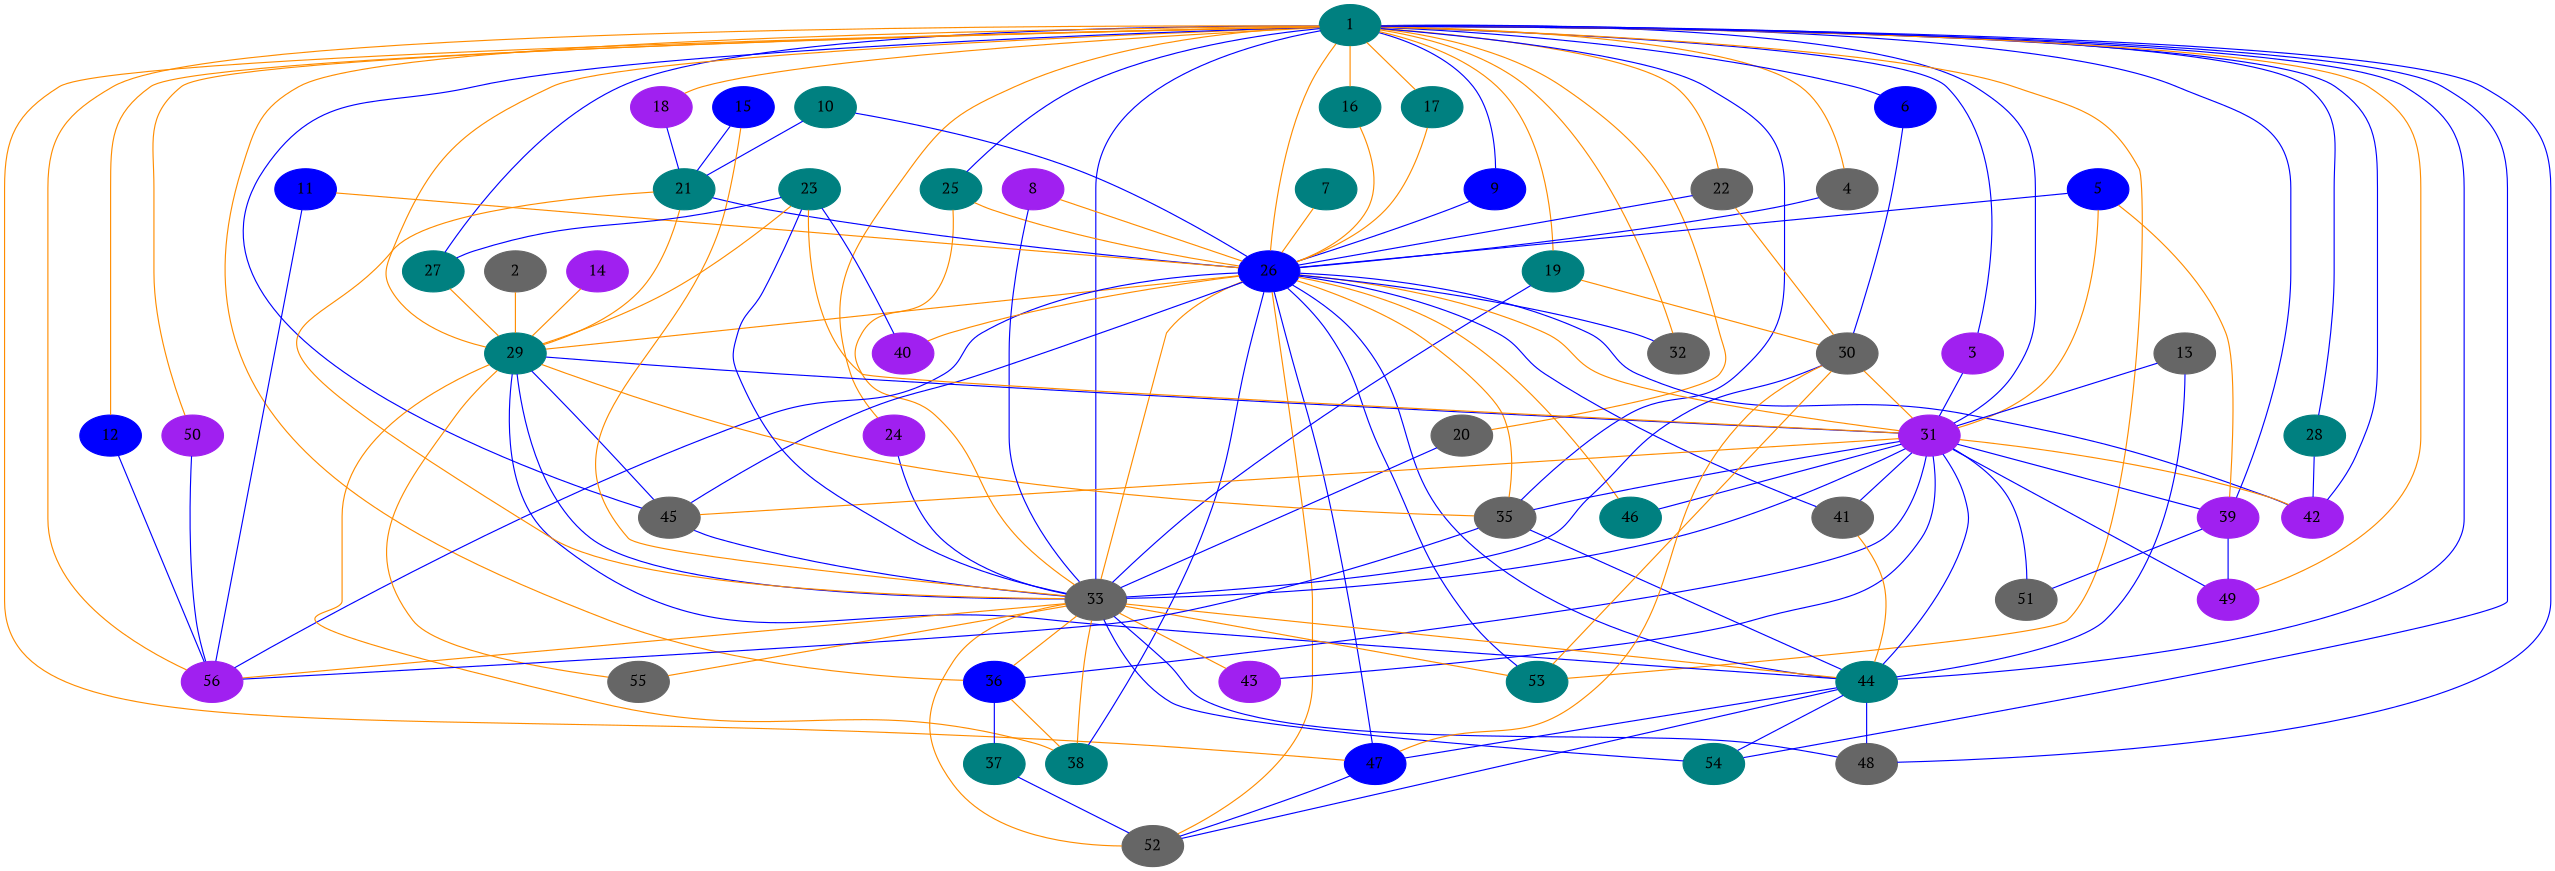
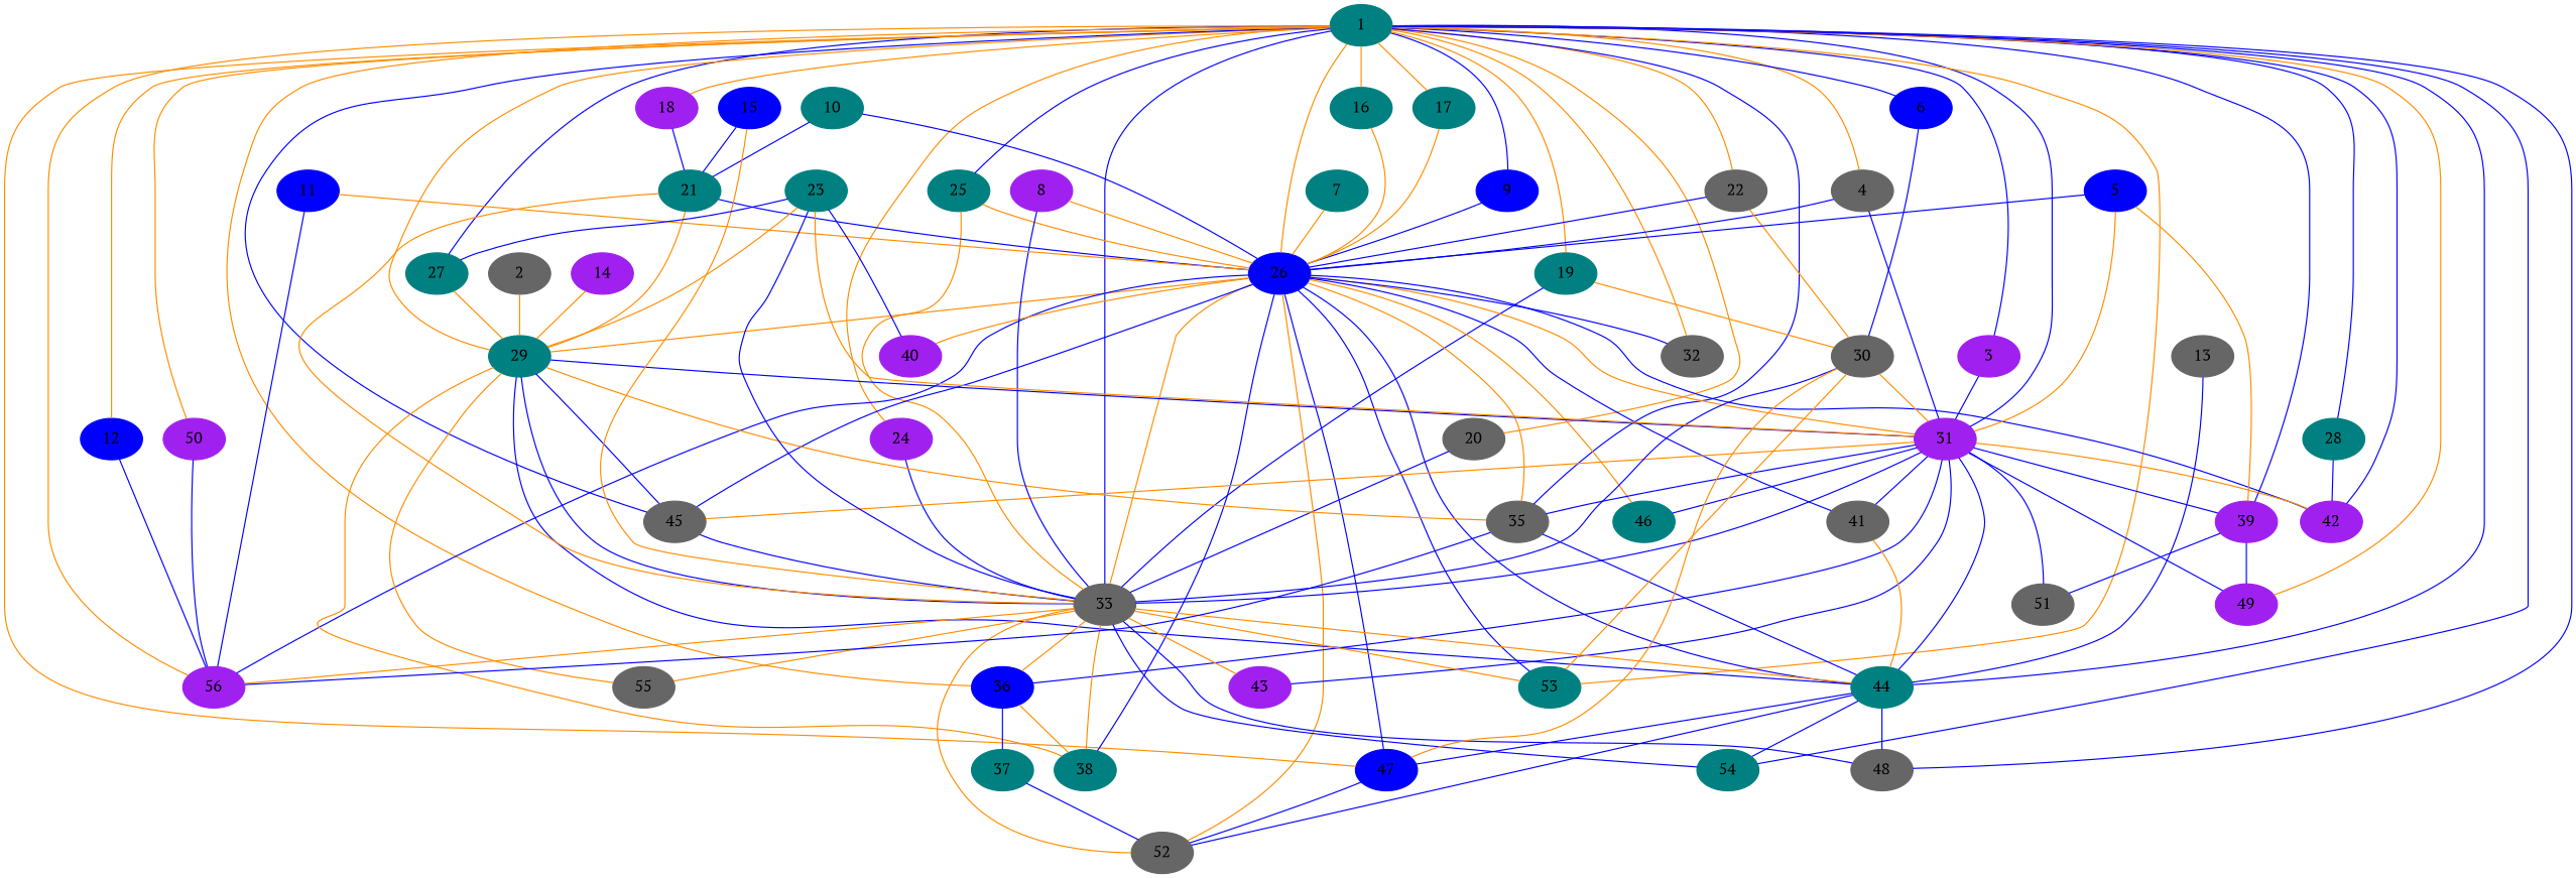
  graph {
    fontname="PT Serif"
    node [color=teal fontname="PT Serif" style=filled]
    edge [color=blue fontname="PT Serif" weight=1.0]
    3 [color=purple]
    1
    4 [color=gray40]
    6 [color=blue]
    9 [color=blue]
    12 [color=blue]
    16
    17
    18 [color=purple]
    19
    20 [color=gray40]
    22 [color=gray40]
    24 [color=purple]
    25
    26 [color=blue]
    27
    28
    29
    31 [color=purple]
    32 [color=gray40]
    33 [color=gray40]
    35 [color=gray40]
    36 [color=blue]
    39 [color=purple]
    42 [color=purple]
    44
    45 [color=gray40]
    47 [color=blue]
    48 [color=gray40]
    49 [color=purple]
    50 [color=purple]
    53
    54
    56 [color=purple]
    30 [color=gray40]
    21
    40 [color=purple]
    38
    41 [color=gray40]
    46
    52 [color=gray40]
    55 [color=gray40]
    43 [color=purple]
    51 [color=gray40]
    37
    2 [color=gray40]
    5 [color=blue]
    7
    8 [color=purple]
    10
    11 [color=blue]
    13 [color=gray40]
    14 [color=purple]
    15 [color=blue]
    23
    3 -- 31
    1 -- 3
    1 -- 4 [color=darkorange]
    1 -- 6
    1 -- 9
    1 -- 12 [color=darkorange]
    1 -- 16 [color=darkorange]
    1 -- 17 [color=darkorange]
    1 -- 18 [color=darkorange]
    1 -- 19 [color=darkorange]
    1 -- 20 [color=darkorange]
    1 -- 22 [color=darkorange]
    1 -- 24 [color=darkorange]
    1 -- 25
    1 -- 26 [color=darkorange weight=4.0]
    1 -- 27
    1 -- 28
    1 -- 29 [color=darkorange weight=4.0]
    1 -- 31 [weight=4.0]
    1 -- 32 [color=darkorange weight=2.0]
    1 -- 33 [weight=8.0]
    1 -- 35
    1 -- 36 [color=darkorange]
    1 -- 39 [weight=2.0]
    1 -- 42 [weight=2.0]
    1 -- 44 [weight=4.0]
    1 -- 45 [weight=2.0]
    1 -- 47 [color=darkorange weight=2.0]
    1 -- 48
    1 -- 49 [color=darkorange]
    1 -- 50 [color=darkorange]
    1 -- 53 [color=darkorange]
    1 -- 54
    1 -- 56 [color=darkorange]
    4 -- 26
    6 -- 30
    9 -- 26
    12 -- 56
    16 -- 26 [color=darkorange]
    17 -- 26 [color=darkorange]
    18 -- 21
    19 -- 33
    19 -- 30 [color=darkorange]
    20 -- 33
    22 -- 26
    22 -- 30 [color=darkorange]
    24 -- 33
    25 -- 26 [color=darkorange]
    25 -- 33 [color=darkorange]
    26 -- 29 [color=darkorange]
    26 -- 31 [color=darkorange]
    26 -- 32
    26 -- 33 [color=darkorange weight=3.0]
    26 -- 35 [color=darkorange]
    26 -- 42 [weight=2.0]
    26 -- 44
    26 -- 45
    26 -- 47
    26 -- 53
    26 -- 56
    26 -- 40 [color=darkorange]
    26 -- 38
    26 -- 41
    26 -- 46 [color=darkorange weight=2.0]
    26 -- 52 [color=darkorange weight=2.0]
    27 -- 29 [color=darkorange]
    28 -- 42
    29 -- 31
    29 -- 33 [weight=2.0]
    29 -- 35 [color=darkorange]
    29 -- 44
    29 -- 45
    29 -- 38 [color=darkorange]
    29 -- 55 [color=darkorange]
    31 -- 33 [weight=3.0]
    31 -- 35
    31 -- 36
    31 -- 39
    31 -- 42 [color=darkorange]
    31 -- 44
    31 -- 45 [color=darkorange]
    31 -- 49
    31 -- 41
    31 -- 46
    31 -- 43
    31 -- 51
    33 -- 36 [color=darkorange]
    33 -- 44 [color=darkorange weight=2.0]
    33 -- 48
    33 -- 53 [color=darkorange]
    33 -- 54 [weight=2.0]
    33 -- 56 [color=darkorange]
    33 -- 38 [color=darkorange]
    33 -- 52 [color=darkorange weight=3.0]
    33 -- 55 [color=darkorange]
    33 -- 43 [color=darkorange]
    35 -- 44
    35 -- 56
    36 -- 38 [color=darkorange]
    36 -- 37
    39 -- 49
    39 -- 51
    44 -- 47
    44 -- 48
    44 -- 54
    44 -- 52
    45 -- 33
    47 -- 52
    50 -- 56
    30 -- 31 [color=darkorange]
    30 -- 33
    30 -- 47 [color=darkorange weight=2.0]
    30 -- 53 [color=darkorange]
    21 -- 26 [weight=2.0]
    21 -- 29 [color=darkorange]
    21 -- 33 [color=darkorange]
    41 -- 44 [color=darkorange]
    37 -- 52
    2 -- 29 [color=darkorange]
    5 -- 26
    5 -- 31 [color=darkorange]
    5 -- 39 [color=darkorange]
    7 -- 26 [color=darkorange]
    8 -- 26 [color=darkorange]
    8 -- 33
    10 -- 26
    10 -- 21
    11 -- 26 [color=darkorange]
    11 -- 56
-   13 -- 31
+   4 -- 31
    13 -- 44
    14 -- 29 [color=darkorange]
    15 -- 33 [color=darkorange]
    15 -- 21
    23 -- 27
    23 -- 29 [color=darkorange]
    23 -- 31 [color=darkorange]
    23 -- 33 [weight=2.0]
    23 -- 40
  }
